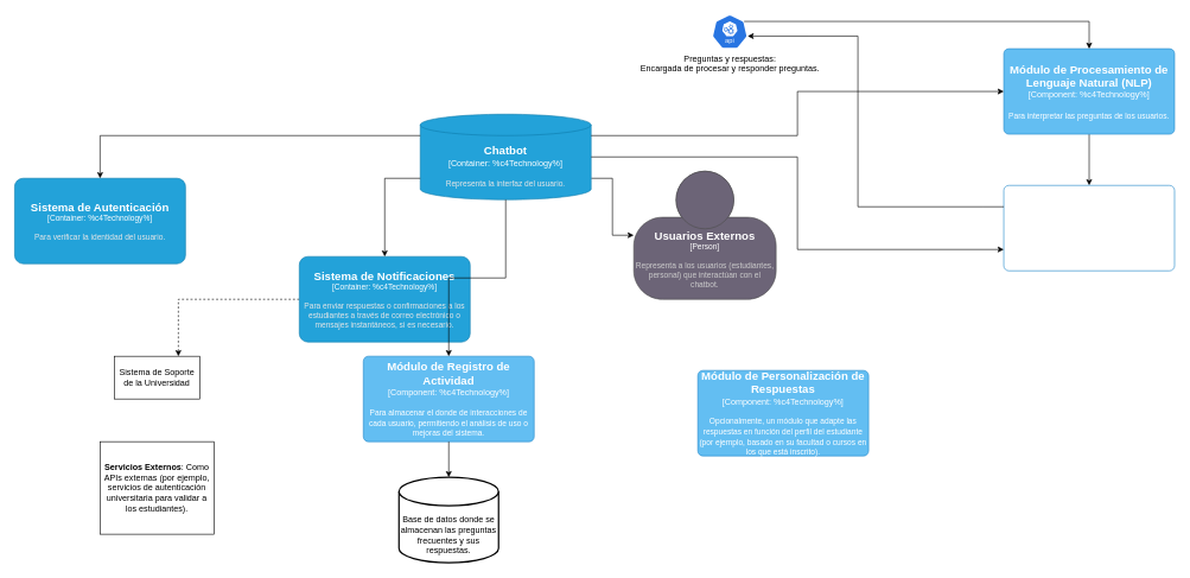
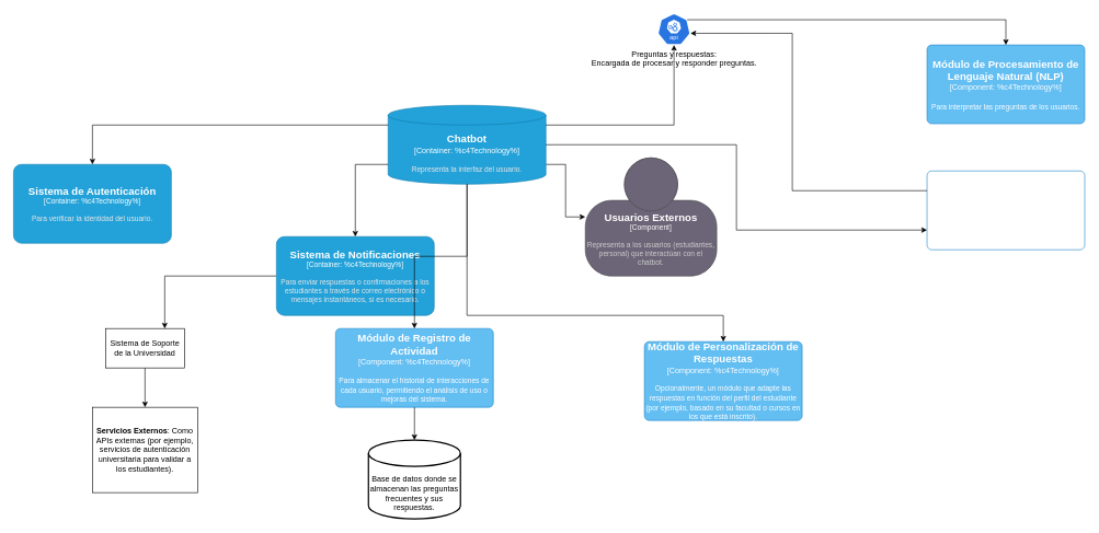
  <mxCell id="0" />
  <mxCell id="1" parent="0" />
  <mxCell id="2" style="edgeStyle=orthogonalEdgeStyle;rounded=0;orthogonalLoop=1;jettySize=auto;html=1;exitX=1;exitY=0.75;exitDx=0;exitDy=0;exitPerimeter=0;" edge="1" parent="1" source="3" target="17"><mxGeometry relative="1" as="geometry" /></mxCell>
  <mxCell id="3" value="&lt;font style=&quot;font-size: 16px&quot;&gt;&lt;b&gt;Chatbot&lt;/b&gt;&lt;/font&gt;&lt;div&gt;[Container:&amp;nbsp;%c4Technology%]&lt;/div&gt;&lt;br&gt;&lt;div&gt;&lt;font style=&quot;font-size: 11px&quot;&gt;&lt;font color=&quot;#E6E6E6&quot;&gt;Representa la interfaz del usuario.&lt;/font&gt;&lt;/div&gt;" style="shape=cylinder3;size=15;whiteSpace=wrap;html=1;boundedLbl=1;rounded=0;labelBackgroundColor=none;fillColor=#23A2D9;fontSize=12;fontColor=#ffffff;align=center;strokeColor=#0E7DAD;metaEdit=1;points=[[0.5,0,0],[1,0.25,0],[1,0.5,0],[1,0.75,0],[0.5,1,0],[0,0.75,0],[0,0.5,0],[0,0.25,0]];resizable=0;" vertex="1" parent="1"><mxGeometry x="590" y="160" width="240" height="120" as="geometry" /></mxCell>
  <mxCell id="4" value="Preguntas y respuestas:&lt;br&gt;Encargada de procesar y responder preguntas." style="aspect=fixed;sketch=0;html=1;dashed=0;whitespace=wrap;verticalLabelPosition=bottom;verticalAlign=top;fillColor=#2875E2;strokeColor=#ffffff;points=[[0.005,0.63,0],[0.1,0.2,0],[0.9,0.2,0],[0.5,0,0],[0.995,0.63,0],[0.72,0.99,0],[0.5,1,0],[0.28,0.99,0]];shape=mxgraph.kubernetes.icon2;kubernetesLabel=1;prIcon=api" vertex="1" parent="1"><mxGeometry x="1000" y="20" width="50" height="48" as="geometry" /></mxCell>
  <mxCell id="5" value="&lt;div&gt;&lt;br&gt;&lt;/div&gt;&lt;div&gt;&lt;br&gt;&lt;/div&gt;&lt;div&gt;&lt;br&gt;&lt;/div&gt;Base de datos donde se almacenan las preguntas frecuentes y sus respuestas." style="strokeWidth=2;html=1;shape=mxgraph.flowchart.database;whiteSpace=wrap;" vertex="1" parent="1"><mxGeometry x="560" y="670" width="140" height="120" as="geometry" /></mxCell>
+ <mxCell id="6" style="edgeStyle=orthogonalEdgeStyle;rounded=0;orthogonalLoop=1;jettySize=auto;html=1;exitX=0.5;exitY=1;exitDx=0;exitDy=0;" edge="1" parent="1" source="7" target="8"><mxGeometry relative="1" as="geometry"><mxPoint x="190" y="587" as="targetPoint" /></mxGeometry></mxCell>
  <mxCell id="7" value="Sistema de Soporte de la Universidad" style="rounded=0;whiteSpace=wrap;html=1;" vertex="1" parent="1"><mxGeometry x="160" y="500" width="120" height="60" as="geometry" /></mxCell>
  <mxCell id="8" value="&lt;strong&gt;Servicios Externos&lt;/strong&gt;: Como APIs externas (por ejemplo, servicios de autenticación universitaria para validar a los estudiantes)." style="html=1;dashed=0;whiteSpace=wrap;" vertex="1" parent="1"><mxGeometry x="140" y="620" width="160" height="130" as="geometry" /></mxCell>
- <mxCell id="9" style="edgeStyle=orthogonalEdgeStyle;rounded=0;orthogonalLoop=1;jettySize=auto;html=1;entryX=0.75;entryY=0;entryDx=0;entryDy=0;dashed=1;" edge="1" parent="1" source="10" target="7"><mxGeometry relative="1" as="geometry" /></mxCell>
+ <mxCell id="9" style="edgeStyle=orthogonalEdgeStyle;rounded=0;orthogonalLoop=1;jettySize=auto;html=1;entryX=0.75;entryY=0;entryDx=0;entryDy=0;" edge="1" parent="1" source="10" target="7"><mxGeometry relative="1" as="geometry" /></mxCell>
  <mxCell id="10" value="&lt;font style=&quot;font-size: 16px&quot;&gt;&lt;b&gt;Sistema de Notificaciones&lt;/b&gt;&lt;/font&gt;&lt;div&gt;[Container: %c4Technology%]&lt;/div&gt;&lt;br&gt;&lt;div&gt;&lt;font style=&quot;font-size: 11px&quot;&gt;&lt;font color=&quot;#E6E6E6&quot;&gt;Para enviar respuestas o confirmaciones a los estudiantes a través de correo electrónico o mensajes instantáneos, si es necesario.&lt;/font&gt;&lt;/div&gt;" style="rounded=1;whiteSpace=wrap;html=1;fontSize=11;labelBackgroundColor=none;fillColor=#23A2D9;fontColor=#ffffff;align=center;arcSize=10;strokeColor=#0E7DAD;metaEdit=1;resizable=0;points=[[0.25,0,0],[0.5,0,0],[0.75,0,0],[1,0.25,0],[1,0.5,0],[1,0.75,0],[0.75,1,0],[0.5,1,0],[0.25,1,0],[0,0.75,0],[0,0.5,0],[0,0.25,0]];" vertex="1" parent="1"><mxGeometry x="420" y="360" width="240" height="120" as="geometry" /></mxCell>
  <mxCell id="11" value="&lt;font style=&quot;font-size: 16px&quot;&gt;&lt;b&gt;Sistema de Autenticación&lt;/b&gt;&lt;/font&gt;&lt;div&gt;[Container: %c4Technology%]&lt;/div&gt;&lt;br&gt;&lt;div&gt;&lt;font style=&quot;font-size: 11px&quot;&gt;&lt;font color=&quot;#E6E6E6&quot;&gt;Para verificar la identidad del usuario.&lt;/font&gt;&lt;/div&gt;" style="rounded=1;whiteSpace=wrap;html=1;fontSize=11;labelBackgroundColor=none;fillColor=#23A2D9;fontColor=#ffffff;align=center;arcSize=10;strokeColor=#0E7DAD;metaEdit=1;resizable=0;points=[[0.25,0,0],[0.5,0,0],[0.75,0,0],[1,0.25,0],[1,0.5,0],[1,0.75,0],[0.75,1,0],[0.5,1,0],[0.25,1,0],[0,0.75,0],[0,0.5,0],[0,0.25,0]];" vertex="1" parent="1"><mxGeometry x="20" y="250" width="240" height="120" as="geometry" /></mxCell>
- <mxCell id="12" style="edgeStyle=orthogonalEdgeStyle;rounded=0;orthogonalLoop=1;jettySize=auto;html=1;exitX=0.5;exitY=1;exitDx=0;exitDy=0;exitPerimeter=0;" edge="1" parent="1" source="13" target="14"><mxGeometry relative="1" as="geometry" /></mxCell>
  <mxCell id="13" value="&lt;font style=&quot;font-size: 16px&quot;&gt;&lt;b&gt;Módulo de Procesamiento de Lenguaje Natural (NLP)&lt;/b&gt;&lt;/font&gt;&lt;div&gt;[Component: %c4Technology%]&lt;/div&gt;&lt;br&gt;&lt;div&gt;&lt;font style=&quot;font-size: 11px&quot;&gt;Para interpretar las preguntas de los usuarios.&lt;/font&gt;&lt;/div&gt;" style="rounded=1;whiteSpace=wrap;html=1;labelBackgroundColor=none;fillColor=#63BEF2;fontColor=#ffffff;align=center;arcSize=6;strokeColor=#2086C9;metaEdit=1;resizable=0;points=[[0.25,0,0],[0.5,0,0],[0.75,0,0],[1,0.25,0],[1,0.5,0],[1,0.75,0],[0.75,1,0],[0.5,1,0],[0.25,1,0],[0,0.75,0],[0,0.5,0],[0,0.25,0]];" vertex="1" parent="1"><mxGeometry x="1410" y="68" width="240" height="120" as="geometry" /></mxCell>
  <mxCell id="14" value="&lt;font style=&quot;font-size: 16px&quot;&gt;&lt;b&gt;Módulo de Conexión a la Base de Datos&lt;/b&gt;&lt;/font&gt;&lt;div&gt;[Component: %c4Technology%]&lt;/div&gt;&lt;br&gt;&lt;div&gt;&lt;font style=&quot;font-size: 11px&quot;&gt;Para acceder a las respuestas almacenadas.&lt;/font&gt;&lt;/div&gt;" style="rounded=1;whiteSpace=wrap;html=1;labelBackgroundColor=none;fillColor=#ffffff;fontColor=#ffffff;align=center;arcSize=6;strokeColor=#2086C9;metaEdit=1;resizable=0;points=[[0.25,0,0],[0.5,0,0],[0.75,0,0],[1,0.25,0],[1,0.5,0],[1,0.75,0],[0.75,1,0],[0.5,1,0],[0.25,1,0],[0,0.75,0],[0,0.5,0],[0,0.25,0]];" vertex="1" parent="1"><mxGeometry x="1410" y="260" width="240" height="120" as="geometry" /></mxCell>
  <mxCell id="15" style="edgeStyle=orthogonalEdgeStyle;rounded=0;orthogonalLoop=1;jettySize=auto;html=1;exitX=0.9;exitY=0.2;exitDx=0;exitDy=0;exitPerimeter=0;entryX=0.5;entryY=0;entryDx=0;entryDy=0;entryPerimeter=0;" edge="1" parent="1" source="4" target="13"><mxGeometry relative="1" as="geometry"><mxPoint x="1390" y="160" as="targetPoint" /></mxGeometry></mxCell>
  <mxCell id="16" style="edgeStyle=orthogonalEdgeStyle;rounded=0;orthogonalLoop=1;jettySize=auto;html=1;entryX=0.995;entryY=0.63;entryDx=0;entryDy=0;entryPerimeter=0;exitX=0;exitY=0.25;exitDx=0;exitDy=0;exitPerimeter=0;" edge="1" parent="1" source="14"><mxGeometry relative="1" as="geometry"><mxPoint x="1360.25" y="289.947" as="sourcePoint" /><mxPoint x="1050" y="50.24" as="targetPoint" /><Array as="points"><mxPoint x="1380" y="290" /><mxPoint x="1205" y="290" /><mxPoint x="1205" y="50" /></Array></mxGeometry></mxCell>
- <mxCell id="17" value="&lt;font style=&quot;font-size: 16px&quot;&gt;&lt;b&gt;Usuarios Externos&lt;/b&gt;&lt;/font&gt;&lt;div&gt;[Person]&lt;/div&gt;&lt;br&gt;&lt;div&gt;&lt;font style=&quot;font-size: 11px&quot;&gt;&lt;font color=&quot;#cccccc&quot;&gt;Representa a los usuarios (estudiantes, personal) que interactúan con el chatbot.&lt;/font&gt;&lt;/div&gt;" style="html=1;fontSize=11;dashed=0;whiteSpace=wrap;fillColor=#6C6477;strokeColor=#4D4D4D;fontColor=#ffffff;shape=mxgraph.c4.person2;align=center;metaEdit=1;points=[[0.5,0,0],[1,0.5,0],[1,0.75,0],[0.75,1,0],[0.5,1,0],[0.25,1,0],[0,0.75,0],[0,0.5,0]];resizable=0;" vertex="1" parent="1"><mxGeometry x="890" y="240" width="200" height="180" as="geometry" /></mxCell>
+ <mxCell id="17" value="&lt;font style=&quot;font-size: 16px&quot;&gt;&lt;b&gt;Usuarios Externos&lt;/b&gt;&lt;/font&gt;&lt;div&gt;[Component]&lt;/div&gt;&lt;br&gt;&lt;div&gt;&lt;font style=&quot;font-size: 11px&quot;&gt;&lt;font color=&quot;#cccccc&quot;&gt;Representa a los usuarios (estudiantes, personal) que interactúan con el chatbot.&lt;/font&gt;&lt;/div&gt;" style="html=1;fontSize=11;dashed=0;whiteSpace=wrap;fillColor=#6C6477;strokeColor=#4D4D4D;fontColor=#ffffff;shape=mxgraph.c4.person2;align=center;metaEdit=1;points=[[0.5,0,0],[1,0.5,0],[1,0.75,0],[0.75,1,0],[0.5,1,0],[0.25,1,0],[0,0.75,0],[0,0.5,0]];resizable=0;" vertex="1" parent="1"><mxGeometry x="890" y="240" width="200" height="180" as="geometry" /></mxCell>
  <mxCell id="18" style="edgeStyle=orthogonalEdgeStyle;rounded=0;orthogonalLoop=1;jettySize=auto;html=1;exitX=1;exitY=0.5;exitDx=0;exitDy=0;exitPerimeter=0;entryX=0;entryY=0.75;entryDx=0;entryDy=0;entryPerimeter=0;" edge="1" parent="1" source="3" target="14"><mxGeometry relative="1" as="geometry" /></mxCell>
- <mxCell id="19" value="&lt;font style=&quot;font-size: 16px&quot;&gt;&lt;b&gt;Módulo de Registro de Actividad&lt;/b&gt;&lt;/font&gt;&lt;div&gt;[Component: %c4Technology%]&lt;/div&gt;&lt;br&gt;&lt;div&gt;&lt;font style=&quot;font-size: 11px&quot;&gt;Para almacenar el donde de interacciones de cada usuario, permitiendo el análisis de uso o mejoras del sistema.&lt;/font&gt;&lt;/div&gt;" style="rounded=1;whiteSpace=wrap;html=1;labelBackgroundColor=none;fillColor=#63BEF2;fontColor=#ffffff;align=center;arcSize=6;strokeColor=#2086C9;metaEdit=1;resizable=0;points=[[0.25,0,0],[0.5,0,0],[0.75,0,0],[1,0.25,0],[1,0.5,0],[1,0.75,0],[0.75,1,0],[0.5,1,0],[0.25,1,0],[0,0.75,0],[0,0.5,0],[0,0.25,0]];" vertex="1" parent="1"><mxGeometry x="510" y="500" width="240" height="120" as="geometry" /></mxCell>
+ <mxCell id="19" value="&lt;font style=&quot;font-size: 16px&quot;&gt;&lt;b&gt;Módulo de Registro de Actividad&lt;/b&gt;&lt;/font&gt;&lt;div&gt;[Component: %c4Technology%]&lt;/div&gt;&lt;br&gt;&lt;div&gt;&lt;font style=&quot;font-size: 11px&quot;&gt;Para almacenar el historial de interacciones de cada usuario, permitiendo el análisis de uso o mejoras del sistema.&lt;/font&gt;&lt;/div&gt;" style="rounded=1;whiteSpace=wrap;html=1;labelBackgroundColor=none;fillColor=#63BEF2;fontColor=#ffffff;align=center;arcSize=6;strokeColor=#2086C9;metaEdit=1;resizable=0;points=[[0.25,0,0],[0.5,0,0],[0.75,0,0],[1,0.25,0],[1,0.5,0],[1,0.75,0],[0.75,1,0],[0.5,1,0],[0.25,1,0],[0,0.75,0],[0,0.5,0],[0,0.25,0]];" vertex="1" parent="1"><mxGeometry x="510" y="500" width="240" height="120" as="geometry" /></mxCell>
  <mxCell id="20" value="&lt;font style=&quot;font-size: 16px&quot;&gt;&lt;b&gt;Módulo de Personalización de Respuestas  &lt;/b&gt;&lt;/font&gt;&lt;div&gt;[Component: %c4Technology%]&lt;/div&gt;&lt;br&gt;&lt;div&gt;&lt;font style=&quot;font-size: 11px&quot;&gt;Opcionalmente, un módulo que adapte las respuestas en función del perfil del estudiante (por ejemplo, basado en su facultad o cursos en los que está inscrito).&lt;/font&gt;&lt;/div&gt;" style="rounded=1;whiteSpace=wrap;html=1;labelBackgroundColor=none;fillColor=#63BEF2;fontColor=#ffffff;align=center;arcSize=6;strokeColor=#2086C9;metaEdit=1;resizable=0;points=[[0.25,0,0],[0.5,0,0],[0.75,0,0],[1,0.25,0],[1,0.5,0],[1,0.75,0],[0.75,1,0],[0.5,1,0],[0.25,1,0],[0,0.75,0],[0,0.5,0],[0,0.25,0]];" vertex="1" parent="1"><mxGeometry x="980" y="520" width="240" height="120" as="geometry" /></mxCell>
  <mxCell id="21" style="edgeStyle=orthogonalEdgeStyle;rounded=0;orthogonalLoop=1;jettySize=auto;html=1;entryX=0.5;entryY=0;entryDx=0;entryDy=0;entryPerimeter=0;" edge="1" parent="1" source="19" target="5"><mxGeometry relative="1" as="geometry" /></mxCell>
  <mxCell id="22" style="edgeStyle=orthogonalEdgeStyle;rounded=0;orthogonalLoop=1;jettySize=auto;html=1;exitX=0;exitY=0.25;exitDx=0;exitDy=0;exitPerimeter=0;entryX=0.5;entryY=0;entryDx=0;entryDy=0;entryPerimeter=0;" edge="1" parent="1" source="3" target="11"><mxGeometry relative="1" as="geometry" /></mxCell>
  <mxCell id="23" style="edgeStyle=orthogonalEdgeStyle;rounded=0;orthogonalLoop=1;jettySize=auto;html=1;exitX=0;exitY=0.75;exitDx=0;exitDy=0;exitPerimeter=0;entryX=0.5;entryY=0;entryDx=0;entryDy=0;entryPerimeter=0;" edge="1" parent="1" source="3" target="10"><mxGeometry relative="1" as="geometry" /></mxCell>
  <mxCell id="24" style="edgeStyle=orthogonalEdgeStyle;rounded=0;orthogonalLoop=1;jettySize=auto;html=1;entryX=0.5;entryY=0;entryDx=0;entryDy=0;entryPerimeter=0;" edge="1" parent="1" source="3" target="19"><mxGeometry relative="1" as="geometry" /></mxCell>
- <mxCell id="25" style="edgeStyle=orthogonalEdgeStyle;rounded=0;orthogonalLoop=1;jettySize=auto;html=1;exitX=1;exitY=0.25;exitDx=0;exitDy=0;exitPerimeter=0;entryX=0;entryY=0.5;entryDx=0;entryDy=0;entryPerimeter=0;" edge="1" parent="1" source="3" target="13"><mxGeometry relative="1" as="geometry" /></mxCell>
+ <mxCell id="25" style="edgeStyle=orthogonalEdgeStyle;rounded=0;orthogonalLoop=1;jettySize=auto;html=1;exitX=1;exitY=0.25;exitDx=0;exitDy=0;exitPerimeter=0;" edge="1" parent="1" source="3" target="4"><mxGeometry relative="1" as="geometry" /></mxCell>
+ <mxCell id="26" style="edgeStyle=orthogonalEdgeStyle;rounded=0;orthogonalLoop=1;jettySize=auto;html=1;entryX=0.5;entryY=0;entryDx=0;entryDy=0;entryPerimeter=0;" edge="1" parent="1" source="3" target="20"><mxGeometry relative="1" as="geometry"><Array as="points"><mxPoint x="710" y="480" /><mxPoint x="1100" y="480" /></Array></mxGeometry></mxCell>
